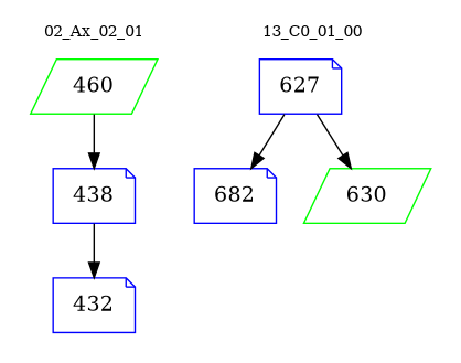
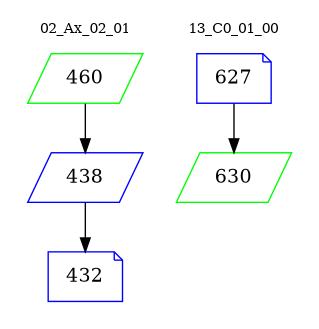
  digraph {
    node [color=blue shape=note]
    edge [color=black]
-   n1 [label=438]
+   n1 [label=438 shape=parallelogram]
    n2 [label=432]
    n3 [color=green label=460 shape=parallelogram]
    n4 [label=627]
-   n5 [label=682]
    n6 [color=green label=630 shape=parallelogram]
    subgraph cluster_1 {
      color=white
      fontsize=10
      label="02_Ax_02_01"
      n1
      n2
      n3
    }
    subgraph cluster_2 {
      color=white
      fontsize=10
      label="13_C0_01_00"
      n4
-     n5
      n6
    }
    n1 -> n2
    n3 -> n1
-   n4 -> n5
    n4 -> n6
  }
